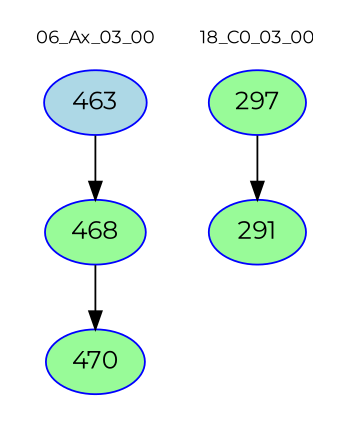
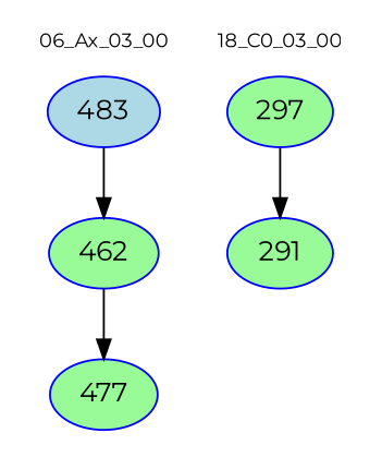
  digraph {
    fontname=Montserrat
    node [color=blue fillcolor=palegreen fontname=Montserrat style=filled]
    edge [color=black fontname=Montserrat]
-   n1 [fillcolor=lightblue label=463]
-   n2 [label=468]
-   n3 [label=470]
+   n1 [fillcolor=lightblue label=483]
+   n2 [label=462]
+   n3 [label=477]
    n4 [label=297]
    n5 [label=291]
    subgraph cluster_1 {
      color=white
      fontsize=10
      label="06_Ax_03_00"
      n1
      n2
      n3
    }
    subgraph cluster_2 {
      color=white
      fontsize=10
      label="18_C0_03_00"
      n4
      n5
    }
    n1 -> n2
    n2 -> n3
    n4 -> n5
  }
